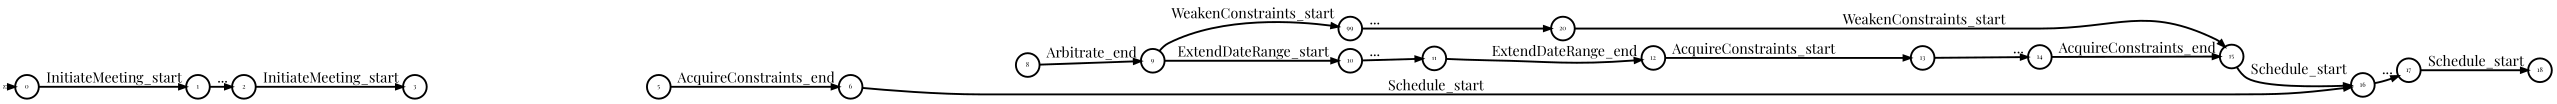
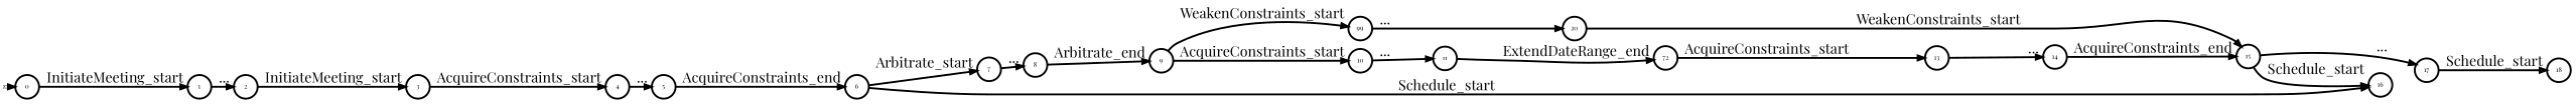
  digraph {
    fontname="Playfair Display"
    pack=true
    rankdir=LR
    ranksep=0
    node [color=black fixedsize=true fontname="Playfair Display" penwidth=4 shape=circle]
    edge [arrowsize=1.5 fontname="Playfair Display" fontsize=30 penwidth=4]
    zz [color=white fillcolor=white height=0.05 style=filled width=0.05]
    0 [height=0.7 width=0.7]
    1 [height=0.7 width=0.7]
    2 [height=0.7 width=0.7]
    3 [height=0.7 width=0.7]
+   4 [height=0.7 width=0.7]
    5 [height=0.7 width=0.7]
    6 [height=0.7 width=0.7]
+   7 [height=0.7 width=0.7]
    16 [height=0.7 width=0.7]
    8 [height=0.7 width=0.7]
    17 [height=0.7 width=0.7]
    9 [height=0.7 width=0.7]
    10 [height=0.7 width=0.7]
    n15 [height=0.7 label=99 width=0.7]
    11 [height=0.7 width=0.7]
    20 [height=0.7 width=0.7]
-   12 [height=0.7 width=0.7]
+   12 [height=0.7 width=0.7 label=72]
    13 [height=0.7 width=0.7]
    14 [height=0.7 width=0.7]
    15 [height=0.7 width=0.7]
    18 [height=0.7 width=0.7]
    zz -> 0
    0 -> 1 [label=" InitiateMeeting_start"]
    1 -> 2 [label=" ..."]
    2 -> 3 [label=" InitiateMeeting_start"]
+   3 -> 4 [label=" AcquireConstraints_start"]
+   4 -> 5 [label=" ..."]
    5 -> 6 [label=" AcquireConstraints_end"]
+   6 -> 7 [label=" Arbitrate_start"]
    6 -> 16 [label=" Schedule_start"]
-   16 -> 17 [label=" ..."]
+   7 -> 8 [label=" ..."]
+   15 -> 17 [label=" ..."]
    8 -> 9 [label=" Arbitrate_end"]
    17 -> 18 [label=" Schedule_start"]
-   9 -> 10 [label=" ExtendDateRange_start"]
+   9 -> 10 [label=" AcquireConstraints_start"]
    9 -> n15 [label=" WeakenConstraints_start"]
    10 -> 11 [label=" ..."]
    n15 -> 20 [label=" ..."]
    11 -> 12 [label=" ExtendDateRange_end"]
    20 -> 15 [label=" WeakenConstraints_start"]
    12 -> 13 [label=" AcquireConstraints_start"]
    13 -> 14 [label=" ..."]
    14 -> 15 [label=" AcquireConstraints_end"]
    15 -> 16 [label=" Schedule_start"]
  }
